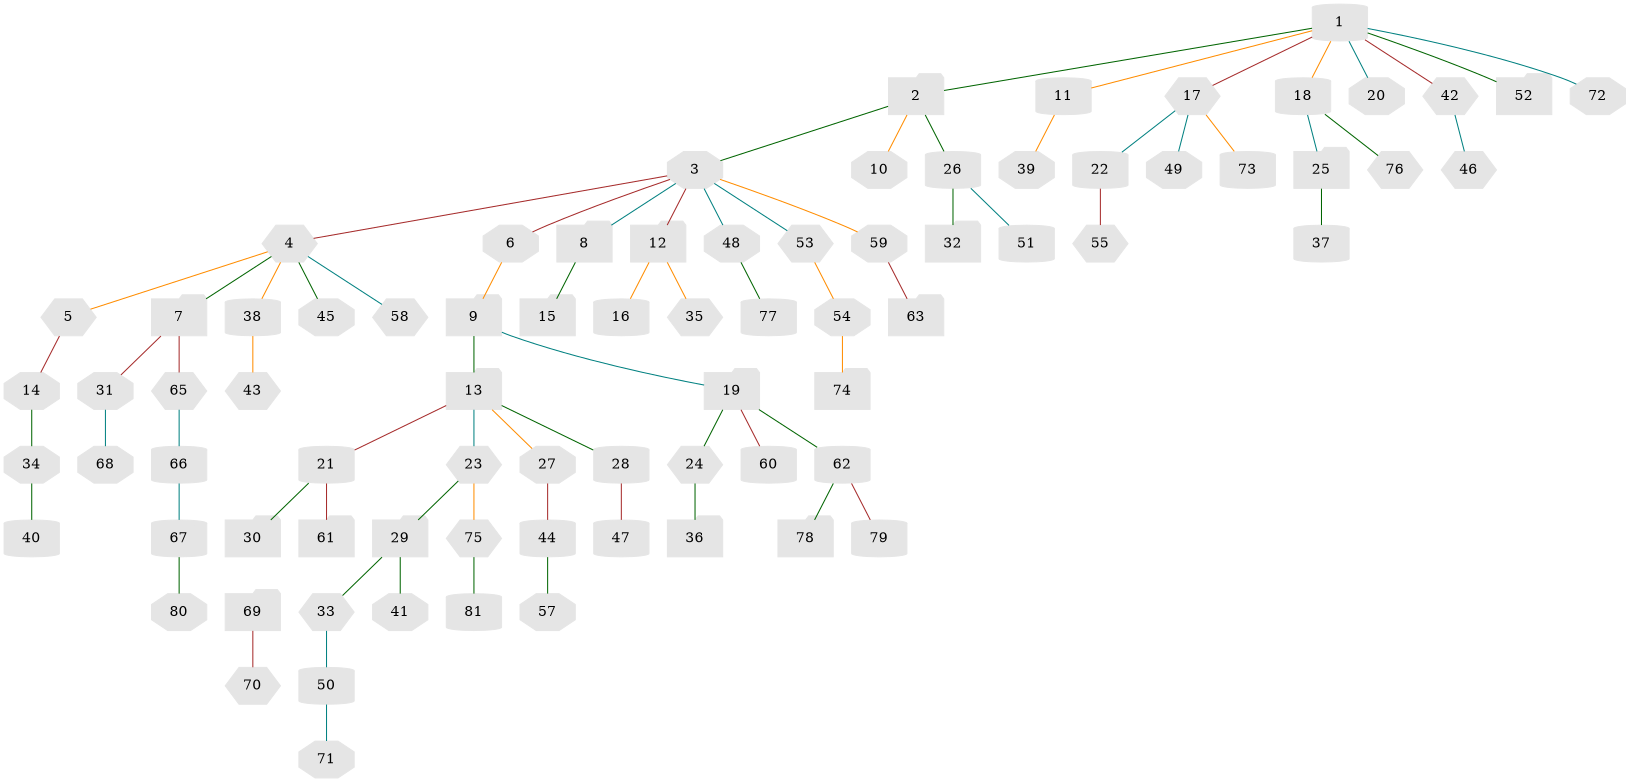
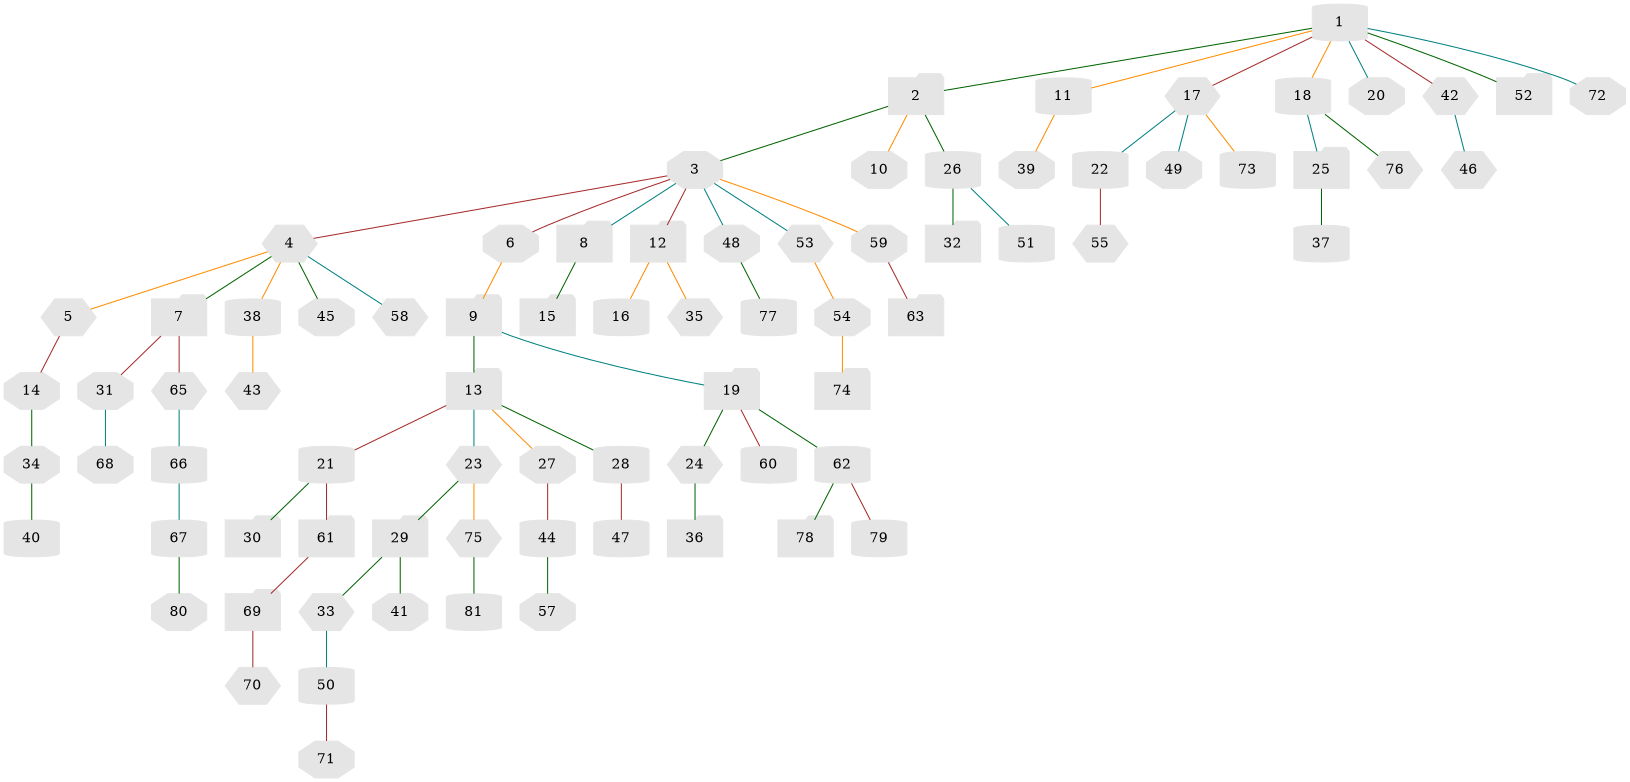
  graph {
    node [color=gray90 shape=cylinder style=filled]
    edge [color=darkgreen]
    2 [shape=folder]
    1
    11
    17 [shape=hexagon]
    18
    20 [shape=octagon]
    42 [shape=hexagon]
    52 [shape=folder]
    72 [shape=octagon]
    3 [shape=octagon]
    10 [shape=octagon]
    26
    39 [shape=octagon]
    22
    49 [shape=octagon]
    73
    25 [shape=folder]
    76 [shape=hexagon]
    46 [shape=hexagon]
    4 [shape=hexagon]
    6 [shape=octagon]
    8 [shape=folder]
    12 [shape=folder]
    48 [shape=octagon]
    53 [shape=hexagon]
    59 [shape=octagon]
    32 [shape=folder]
    51
    5 [shape=hexagon]
    7 [shape=folder]
    38
    45 [shape=octagon]
    58 [shape=hexagon]
    9 [shape=folder]
    15 [shape=folder]
    16
    35 [shape=hexagon]
    77
    54 [shape=octagon]
    63 [shape=folder]
    14 [shape=octagon]
    31 [shape=octagon]
    65 [shape=hexagon]
    43 [shape=hexagon]
    34 [shape=octagon]
    13 [shape=folder]
    19 [shape=folder]
    68 [shape=octagon]
    66
    21
    23 [shape=hexagon]
    27 [shape=octagon]
    28
    24 [shape=hexagon]
    60
    62
    30 [shape=folder]
    61 [shape=folder]
    29 [shape=folder]
    75 [shape=hexagon]
    44
    47
    40
    55 [shape=hexagon]
    37
    36 [shape=folder]
    78 [shape=folder]
    79
    69 [shape=folder]
    33 [shape=hexagon]
    41 [shape=octagon]
    81
    57 [shape=octagon]
    50
    71 [shape=octagon]
    74 [shape=folder]
    70 [shape=hexagon]
    67
    80 [shape=octagon]
    2 -- 3
    2 -- 10 [color=darkorange]
    2 -- 26
    1 -- 2
    1 -- 11 [color=darkorange]
    1 -- 17 [color=brown]
    1 -- 18 [color=darkorange]
    1 -- 20 [color=teal]
    1 -- 42 [color=brown]
    1 -- 52
    1 -- 72 [color=teal]
    11 -- 39 [color=darkorange]
    17 -- 22 [color=teal]
    17 -- 49 [color=teal]
    17 -- 73 [color=darkorange]
    18 -- 25 [color=teal]
    18 -- 76
    42 -- 46 [color=teal]
    3 -- 4 [color=brown]
    3 -- 6 [color=brown]
    3 -- 8 [color=teal]
    3 -- 12 [color=brown]
    3 -- 48 [color=teal]
    3 -- 53 [color=teal]
    3 -- 59 [color=darkorange]
    26 -- 32
    26 -- 51 [color=teal]
    22 -- 55 [color=brown]
    25 -- 37
    4 -- 5 [color=darkorange]
    4 -- 7
    4 -- 38 [color=darkorange]
    4 -- 45
    4 -- 58 [color=teal]
    6 -- 9 [color=darkorange]
    8 -- 15
    12 -- 16 [color=darkorange]
    12 -- 35 [color=darkorange]
    48 -- 77
    53 -- 54 [color=darkorange]
    59 -- 63 [color=brown]
    5 -- 14 [color=brown]
    7 -- 31 [color=brown]
    7 -- 65 [color=brown]
    38 -- 43 [color=darkorange]
    9 -- 13
    9 -- 19 [color=teal]
    54 -- 74 [color=darkorange]
    14 -- 34
    31 -- 68 [color=teal]
    65 -- 66 [color=teal]
    34 -- 40
    13 -- 21 [color=brown]
    13 -- 23 [color=teal]
    13 -- 27 [color=darkorange]
    13 -- 28
    19 -- 24
    19 -- 60 [color=brown]
    19 -- 62
    66 -- 67 [color=teal]
    21 -- 30
    21 -- 61 [color=brown]
    23 -- 29
    23 -- 75 [color=darkorange]
    27 -- 44 [color=brown]
    28 -- 47 [color=brown]
    24 -- 36
    62 -- 78
    62 -- 79 [color=brown]
+   61 -- 69 [color=brown]
    29 -- 33
    29 -- 41
    75 -- 81
    44 -- 57
    69 -- 70 [color=brown]
    33 -- 50 [color=teal]
-   50 -- 71 [color=teal]
+   50 -- 71 [color=brown]
    67 -- 80
  }
